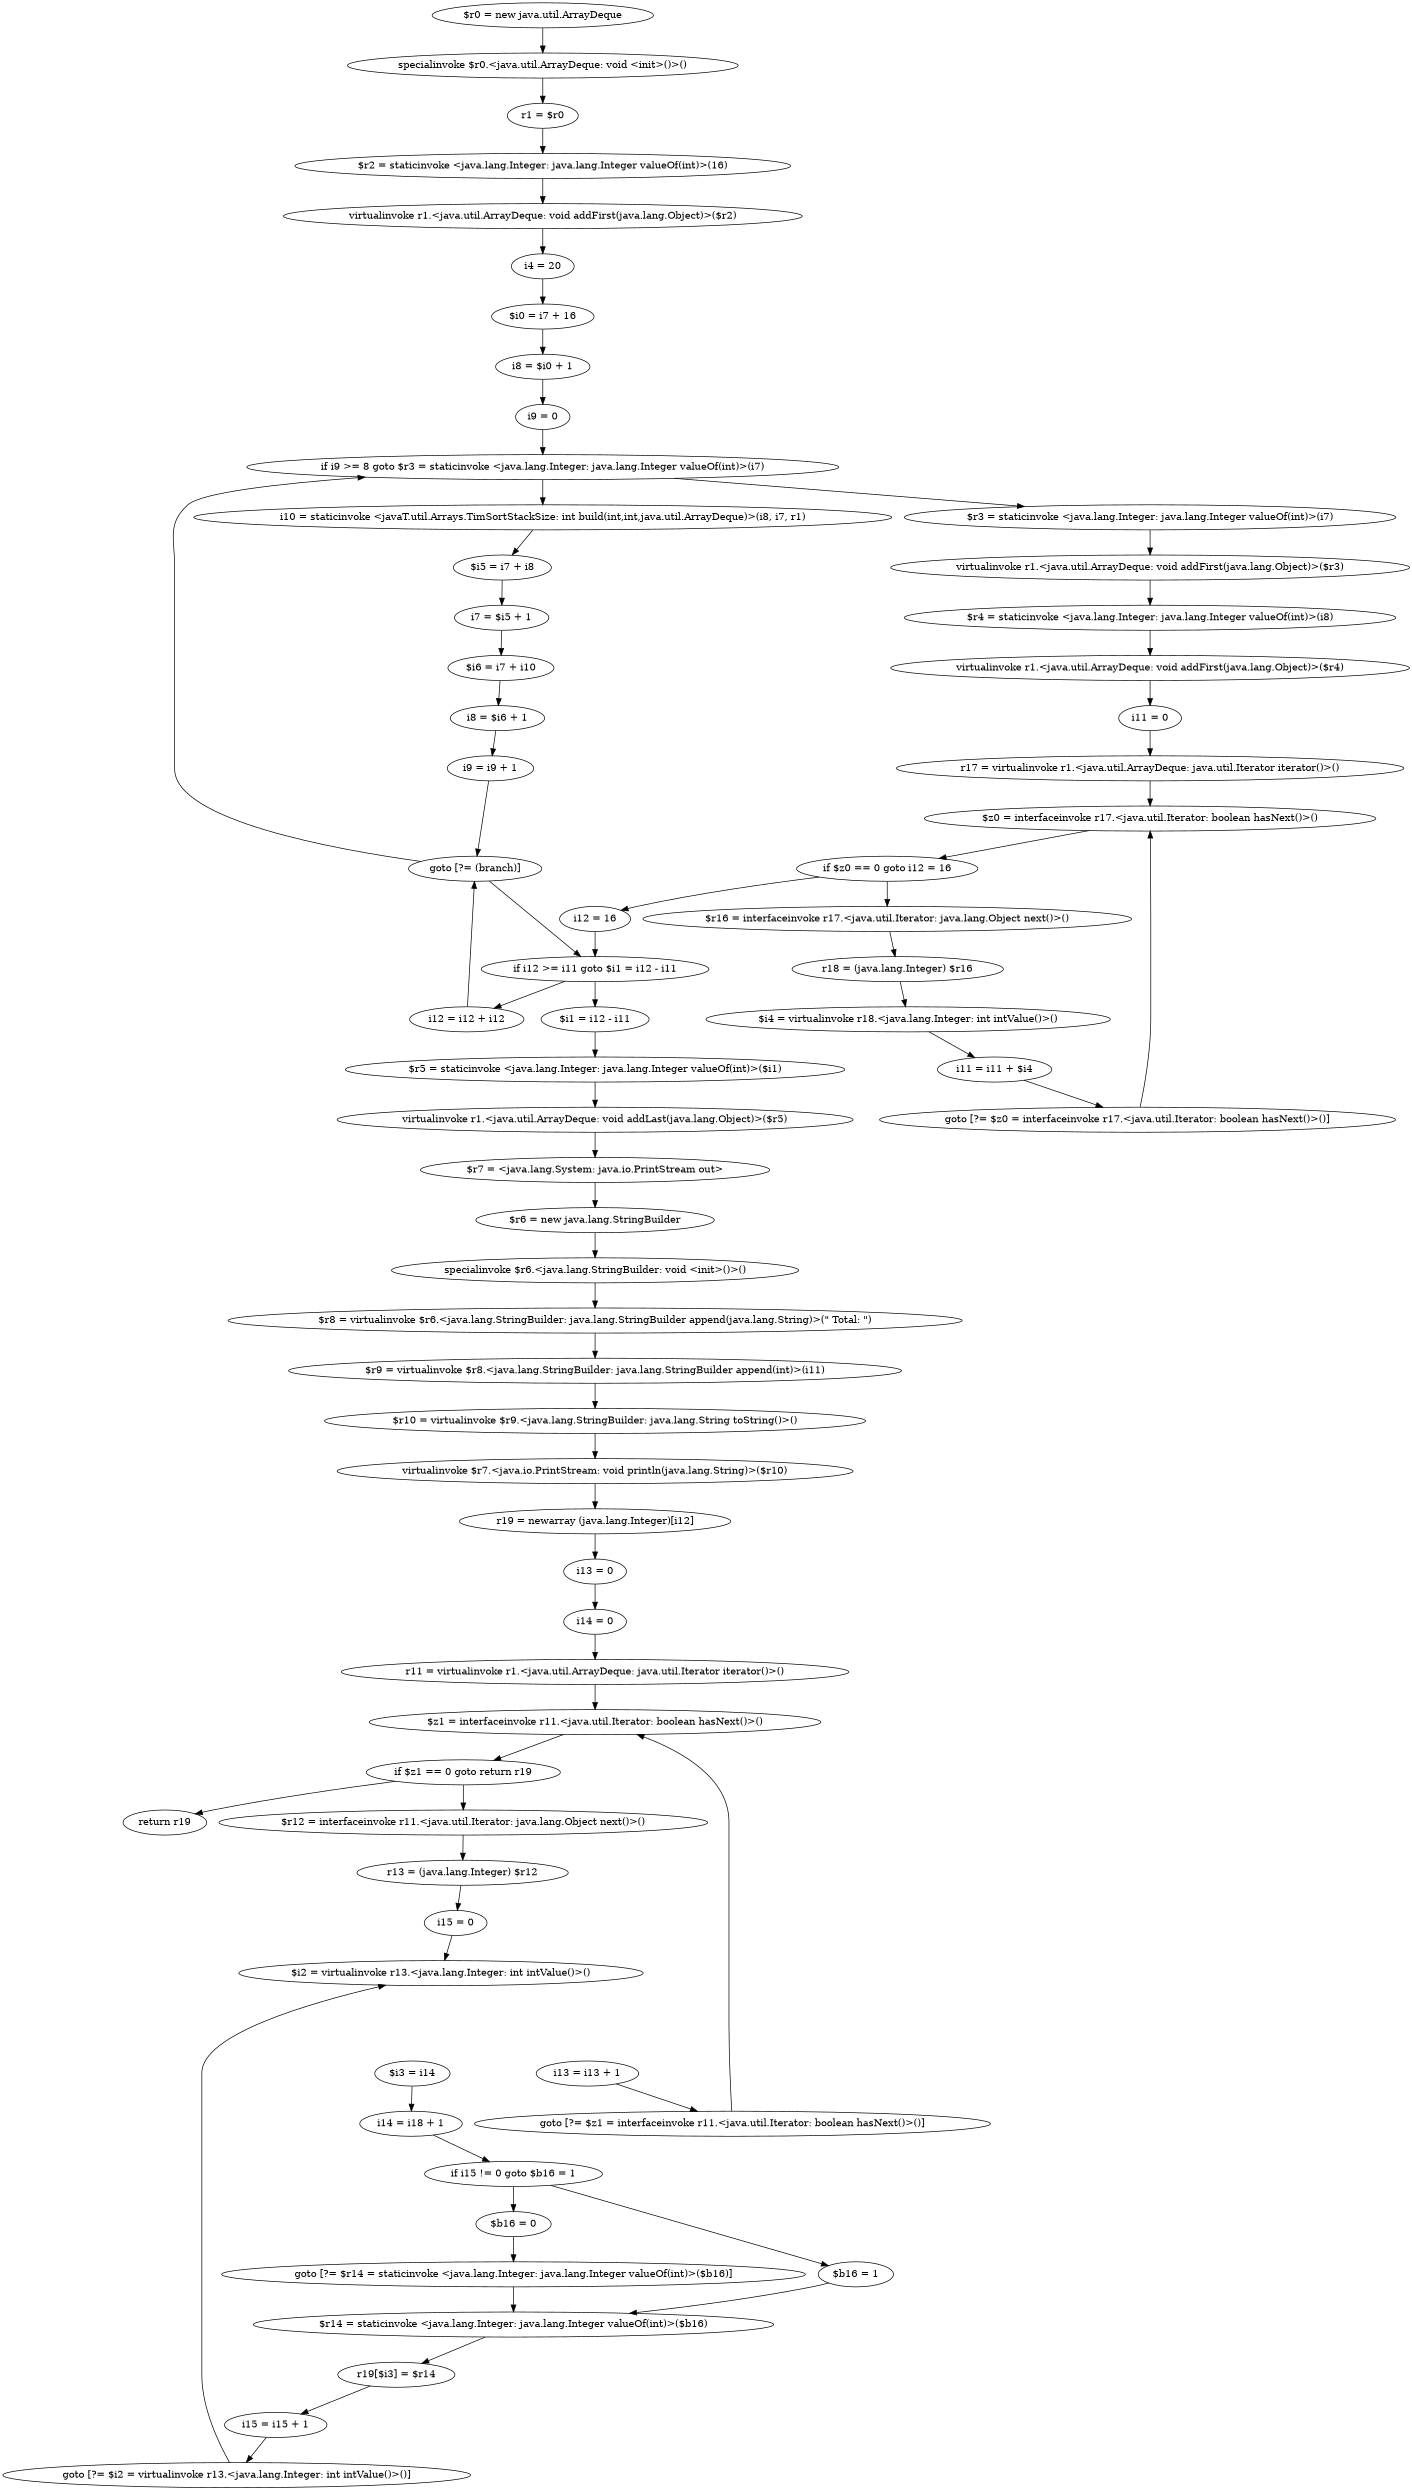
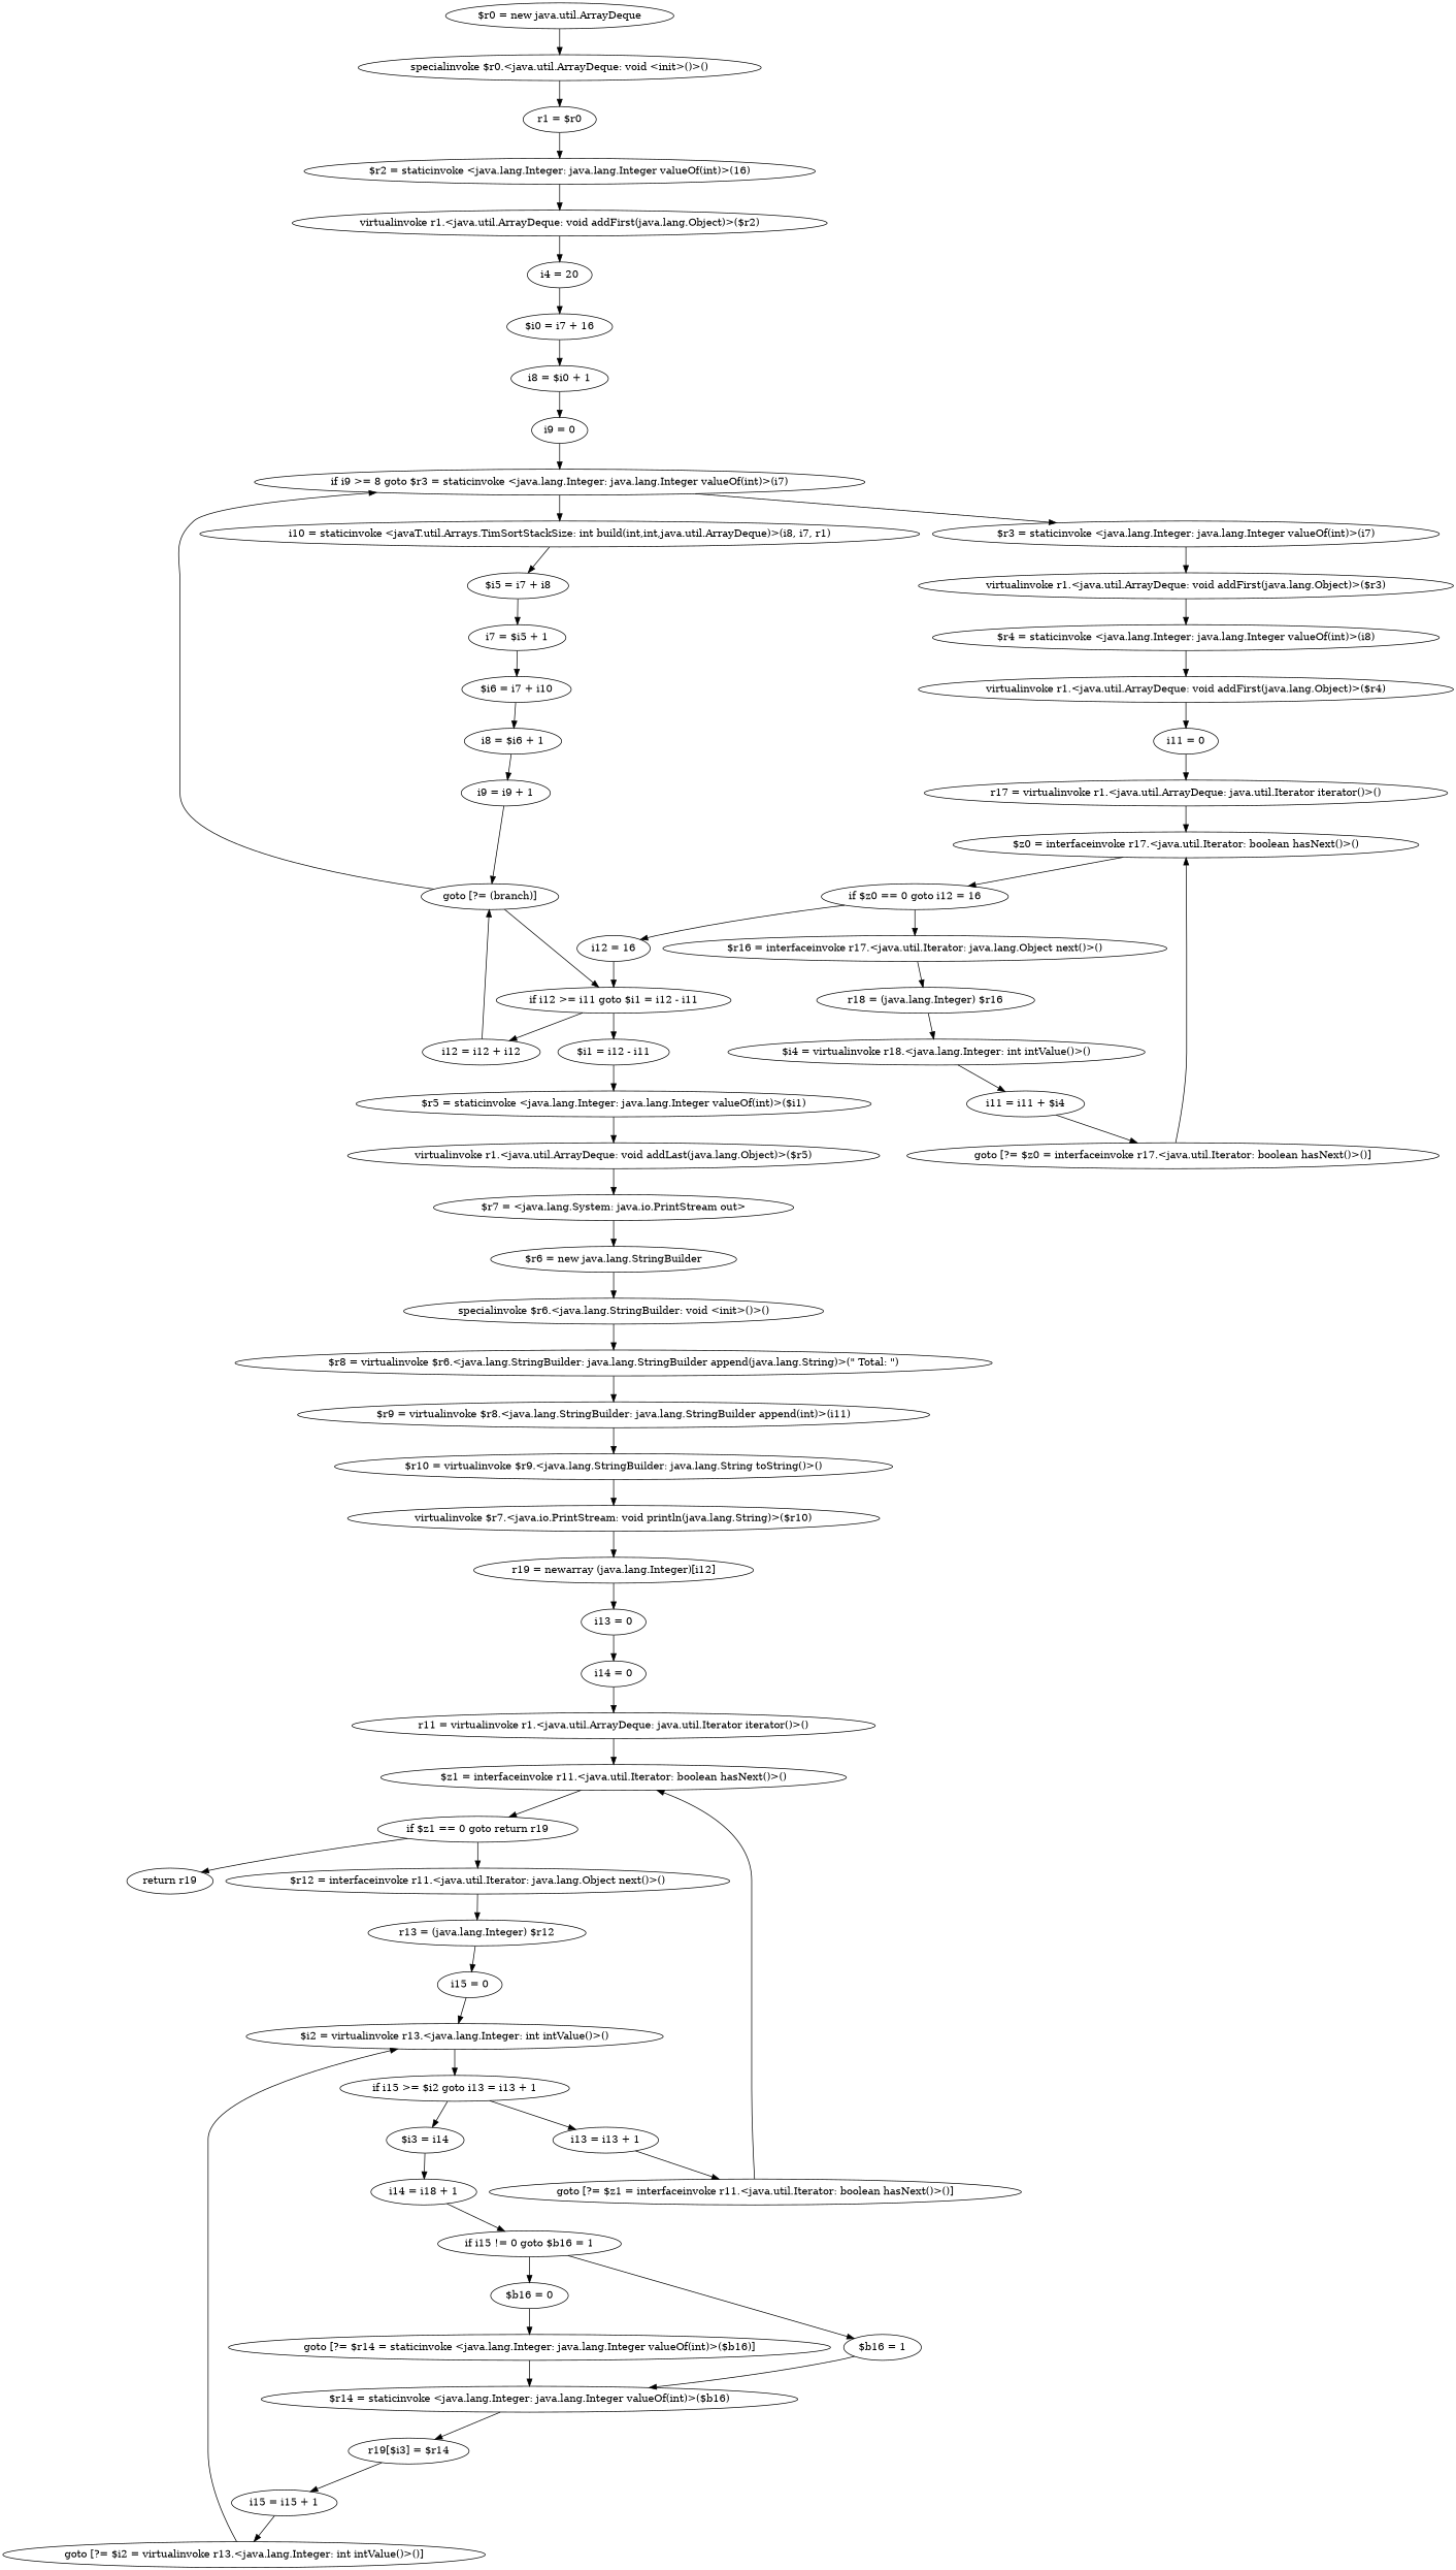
  digraph {
    "$r0 = new java.util.ArrayDeque"
    "specialinvoke $r0.<java.util.ArrayDeque: void <init>()>()"
    "r1 = $r0"
    "$r2 = staticinvoke <java.lang.Integer: java.lang.Integer valueOf(int)>(16)"
    "virtualinvoke r1.<java.util.ArrayDeque: void addFirst(java.lang.Object)>($r2)"
    n6 [label="i4 = 20"]
    "$i0 = i7 + 16"
    "i8 = $i0 + 1"
    "i9 = 0"
    "if i9 >= 8 goto $r3 = staticinvoke <java.lang.Integer: java.lang.Integer valueOf(int)>(i7)"
    "i10 = staticinvoke <javaT.util.Arrays.TimSortStackSize: int build(int,int,java.util.ArrayDeque)>(i8, i7, r1)"
    "$r3 = staticinvoke <java.lang.Integer: java.lang.Integer valueOf(int)>(i7)"
    "$i5 = i7 + i8"
    "virtualinvoke r1.<java.util.ArrayDeque: void addFirst(java.lang.Object)>($r3)"
    "i7 = $i5 + 1"
    "$i6 = i7 + i10"
    "i8 = $i6 + 1"
    "i9 = i9 + 1"
    "goto [?= (branch)]"
    "if i12 >= i11 goto $i1 = i12 - i11"
    "i12 = i12 + i12"
    "$i1 = i12 - i11"
    "$r4 = staticinvoke <java.lang.Integer: java.lang.Integer valueOf(int)>(i8)"
    "virtualinvoke r1.<java.util.ArrayDeque: void addFirst(java.lang.Object)>($r4)"
    "i11 = 0"
    "r17 = virtualinvoke r1.<java.util.ArrayDeque: java.util.Iterator iterator()>()"
    "$z0 = interfaceinvoke r17.<java.util.Iterator: boolean hasNext()>()"
    "if $z0 == 0 goto i12 = 16"
    "$r16 = interfaceinvoke r17.<java.util.Iterator: java.lang.Object next()>()"
    "i12 = 16"
    "r18 = (java.lang.Integer) $r16"
    "$i4 = virtualinvoke r18.<java.lang.Integer: int intValue()>()"
    "i11 = i11 + $i4"
    "goto [?= $z0 = interfaceinvoke r17.<java.util.Iterator: boolean hasNext()>()]"
    "$r5 = staticinvoke <java.lang.Integer: java.lang.Integer valueOf(int)>($i1)"
    "virtualinvoke r1.<java.util.ArrayDeque: void addLast(java.lang.Object)>($r5)"
    "$r7 = <java.lang.System: java.io.PrintStream out>"
    "$r6 = new java.lang.StringBuilder"
    "specialinvoke $r6.<java.lang.StringBuilder: void <init>()>()"
    "$r8 = virtualinvoke $r6.<java.lang.StringBuilder: java.lang.StringBuilder append(java.lang.String)>(\" Total: \")"
    "$r9 = virtualinvoke $r8.<java.lang.StringBuilder: java.lang.StringBuilder append(int)>(i11)"
    "$r10 = virtualinvoke $r9.<java.lang.StringBuilder: java.lang.String toString()>()"
    "virtualinvoke $r7.<java.io.PrintStream: void println(java.lang.String)>($r10)"
    "r19 = newarray (java.lang.Integer)[i12]"
    "i13 = 0"
    "i14 = 0"
    "r11 = virtualinvoke r1.<java.util.ArrayDeque: java.util.Iterator iterator()>()"
    "$z1 = interfaceinvoke r11.<java.util.Iterator: boolean hasNext()>()"
    "if $z1 == 0 goto return r19"
    "$r12 = interfaceinvoke r11.<java.util.Iterator: java.lang.Object next()>()"
    "return r19"
    "r13 = (java.lang.Integer) $r12"
    "i15 = 0"
    "$i2 = virtualinvoke r13.<java.lang.Integer: int intValue()>()"
+   "if i15 >= $i2 goto i13 = i13 + 1"
    "$i3 = i14"
    "i13 = i13 + 1"
    n58 [label="i14 = i18 + 1"]
    "goto [?= $z1 = interfaceinvoke r11.<java.util.Iterator: boolean hasNext()>()]"
    "if i15 != 0 goto $b16 = 1"
    "$b16 = 0"
    "$b16 = 1"
    "goto [?= $r14 = staticinvoke <java.lang.Integer: java.lang.Integer valueOf(int)>($b16)]"
    "$r14 = staticinvoke <java.lang.Integer: java.lang.Integer valueOf(int)>($b16)"
    "r19[$i3] = $r14"
    "i15 = i15 + 1"
    "goto [?= $i2 = virtualinvoke r13.<java.lang.Integer: int intValue()>()]"
    "$r0 = new java.util.ArrayDeque" -> "specialinvoke $r0.<java.util.ArrayDeque: void <init>()>()"
    "specialinvoke $r0.<java.util.ArrayDeque: void <init>()>()" -> "r1 = $r0"
    "r1 = $r0" -> "$r2 = staticinvoke <java.lang.Integer: java.lang.Integer valueOf(int)>(16)"
    "$r2 = staticinvoke <java.lang.Integer: java.lang.Integer valueOf(int)>(16)" -> "virtualinvoke r1.<java.util.ArrayDeque: void addFirst(java.lang.Object)>($r2)"
    "virtualinvoke r1.<java.util.ArrayDeque: void addFirst(java.lang.Object)>($r2)" -> n6
    n6 -> "$i0 = i7 + 16"
    "$i0 = i7 + 16" -> "i8 = $i0 + 1"
    "i8 = $i0 + 1" -> "i9 = 0"
    "i9 = 0" -> "if i9 >= 8 goto $r3 = staticinvoke <java.lang.Integer: java.lang.Integer valueOf(int)>(i7)"
    "if i9 >= 8 goto $r3 = staticinvoke <java.lang.Integer: java.lang.Integer valueOf(int)>(i7)" -> "i10 = staticinvoke <javaT.util.Arrays.TimSortStackSize: int build(int,int,java.util.ArrayDeque)>(i8, i7, r1)"
    "if i9 >= 8 goto $r3 = staticinvoke <java.lang.Integer: java.lang.Integer valueOf(int)>(i7)" -> "$r3 = staticinvoke <java.lang.Integer: java.lang.Integer valueOf(int)>(i7)"
    "i10 = staticinvoke <javaT.util.Arrays.TimSortStackSize: int build(int,int,java.util.ArrayDeque)>(i8, i7, r1)" -> "$i5 = i7 + i8"
    "$r3 = staticinvoke <java.lang.Integer: java.lang.Integer valueOf(int)>(i7)" -> "virtualinvoke r1.<java.util.ArrayDeque: void addFirst(java.lang.Object)>($r3)"
    "$i5 = i7 + i8" -> "i7 = $i5 + 1"
    "virtualinvoke r1.<java.util.ArrayDeque: void addFirst(java.lang.Object)>($r3)" -> "$r4 = staticinvoke <java.lang.Integer: java.lang.Integer valueOf(int)>(i8)"
    "i7 = $i5 + 1" -> "$i6 = i7 + i10"
    "$i6 = i7 + i10" -> "i8 = $i6 + 1"
    "i8 = $i6 + 1" -> "i9 = i9 + 1"
    "i9 = i9 + 1" -> "goto [?= (branch)]"
    "goto [?= (branch)]" -> "if i9 >= 8 goto $r3 = staticinvoke <java.lang.Integer: java.lang.Integer valueOf(int)>(i7)"
    "goto [?= (branch)]" -> "if i12 >= i11 goto $i1 = i12 - i11"
    "if i12 >= i11 goto $i1 = i12 - i11" -> "i12 = i12 + i12"
    "if i12 >= i11 goto $i1 = i12 - i11" -> "$i1 = i12 - i11"
    "i12 = i12 + i12" -> "goto [?= (branch)]"
    "$i1 = i12 - i11" -> "$r5 = staticinvoke <java.lang.Integer: java.lang.Integer valueOf(int)>($i1)"
    "$r4 = staticinvoke <java.lang.Integer: java.lang.Integer valueOf(int)>(i8)" -> "virtualinvoke r1.<java.util.ArrayDeque: void addFirst(java.lang.Object)>($r4)"
    "virtualinvoke r1.<java.util.ArrayDeque: void addFirst(java.lang.Object)>($r4)" -> "i11 = 0"
    "i11 = 0" -> "r17 = virtualinvoke r1.<java.util.ArrayDeque: java.util.Iterator iterator()>()"
    "r17 = virtualinvoke r1.<java.util.ArrayDeque: java.util.Iterator iterator()>()" -> "$z0 = interfaceinvoke r17.<java.util.Iterator: boolean hasNext()>()"
    "$z0 = interfaceinvoke r17.<java.util.Iterator: boolean hasNext()>()" -> "if $z0 == 0 goto i12 = 16"
    "if $z0 == 0 goto i12 = 16" -> "$r16 = interfaceinvoke r17.<java.util.Iterator: java.lang.Object next()>()"
    "if $z0 == 0 goto i12 = 16" -> "i12 = 16"
    "$r16 = interfaceinvoke r17.<java.util.Iterator: java.lang.Object next()>()" -> "r18 = (java.lang.Integer) $r16"
    "i12 = 16" -> "if i12 >= i11 goto $i1 = i12 - i11"
    "r18 = (java.lang.Integer) $r16" -> "$i4 = virtualinvoke r18.<java.lang.Integer: int intValue()>()"
    "$i4 = virtualinvoke r18.<java.lang.Integer: int intValue()>()" -> "i11 = i11 + $i4"
    "i11 = i11 + $i4" -> "goto [?= $z0 = interfaceinvoke r17.<java.util.Iterator: boolean hasNext()>()]"
    "goto [?= $z0 = interfaceinvoke r17.<java.util.Iterator: boolean hasNext()>()]" -> "$z0 = interfaceinvoke r17.<java.util.Iterator: boolean hasNext()>()"
    "$r5 = staticinvoke <java.lang.Integer: java.lang.Integer valueOf(int)>($i1)" -> "virtualinvoke r1.<java.util.ArrayDeque: void addLast(java.lang.Object)>($r5)"
    "virtualinvoke r1.<java.util.ArrayDeque: void addLast(java.lang.Object)>($r5)" -> "$r7 = <java.lang.System: java.io.PrintStream out>"
    "$r7 = <java.lang.System: java.io.PrintStream out>" -> "$r6 = new java.lang.StringBuilder"
    "$r6 = new java.lang.StringBuilder" -> "specialinvoke $r6.<java.lang.StringBuilder: void <init>()>()"
    "specialinvoke $r6.<java.lang.StringBuilder: void <init>()>()" -> "$r8 = virtualinvoke $r6.<java.lang.StringBuilder: java.lang.StringBuilder append(java.lang.String)>(\" Total: \")"
    "$r8 = virtualinvoke $r6.<java.lang.StringBuilder: java.lang.StringBuilder append(java.lang.String)>(\" Total: \")" -> "$r9 = virtualinvoke $r8.<java.lang.StringBuilder: java.lang.StringBuilder append(int)>(i11)"
    "$r9 = virtualinvoke $r8.<java.lang.StringBuilder: java.lang.StringBuilder append(int)>(i11)" -> "$r10 = virtualinvoke $r9.<java.lang.StringBuilder: java.lang.String toString()>()"
    "$r10 = virtualinvoke $r9.<java.lang.StringBuilder: java.lang.String toString()>()" -> "virtualinvoke $r7.<java.io.PrintStream: void println(java.lang.String)>($r10)"
    "virtualinvoke $r7.<java.io.PrintStream: void println(java.lang.String)>($r10)" -> "r19 = newarray (java.lang.Integer)[i12]"
    "r19 = newarray (java.lang.Integer)[i12]" -> "i13 = 0"
    "i13 = 0" -> "i14 = 0"
    "i14 = 0" -> "r11 = virtualinvoke r1.<java.util.ArrayDeque: java.util.Iterator iterator()>()"
    "r11 = virtualinvoke r1.<java.util.ArrayDeque: java.util.Iterator iterator()>()" -> "$z1 = interfaceinvoke r11.<java.util.Iterator: boolean hasNext()>()"
    "$z1 = interfaceinvoke r11.<java.util.Iterator: boolean hasNext()>()" -> "if $z1 == 0 goto return r19"
    "if $z1 == 0 goto return r19" -> "$r12 = interfaceinvoke r11.<java.util.Iterator: java.lang.Object next()>()"
    "if $z1 == 0 goto return r19" -> "return r19"
    "$r12 = interfaceinvoke r11.<java.util.Iterator: java.lang.Object next()>()" -> "r13 = (java.lang.Integer) $r12"
    "r13 = (java.lang.Integer) $r12" -> "i15 = 0"
    "i15 = 0" -> "$i2 = virtualinvoke r13.<java.lang.Integer: int intValue()>()"
+   "$i2 = virtualinvoke r13.<java.lang.Integer: int intValue()>()" -> "if i15 >= $i2 goto i13 = i13 + 1"
+   "if i15 >= $i2 goto i13 = i13 + 1" -> "$i3 = i14"
+   "if i15 >= $i2 goto i13 = i13 + 1" -> "i13 = i13 + 1"
    "$i3 = i14" -> n58
    "i13 = i13 + 1" -> "goto [?= $z1 = interfaceinvoke r11.<java.util.Iterator: boolean hasNext()>()]"
    n58 -> "if i15 != 0 goto $b16 = 1"
    "goto [?= $z1 = interfaceinvoke r11.<java.util.Iterator: boolean hasNext()>()]" -> "$z1 = interfaceinvoke r11.<java.util.Iterator: boolean hasNext()>()"
    "if i15 != 0 goto $b16 = 1" -> "$b16 = 0"
    "if i15 != 0 goto $b16 = 1" -> "$b16 = 1"
    "$b16 = 0" -> "goto [?= $r14 = staticinvoke <java.lang.Integer: java.lang.Integer valueOf(int)>($b16)]"
    "$b16 = 1" -> "$r14 = staticinvoke <java.lang.Integer: java.lang.Integer valueOf(int)>($b16)"
    "goto [?= $r14 = staticinvoke <java.lang.Integer: java.lang.Integer valueOf(int)>($b16)]" -> "$r14 = staticinvoke <java.lang.Integer: java.lang.Integer valueOf(int)>($b16)"
    "$r14 = staticinvoke <java.lang.Integer: java.lang.Integer valueOf(int)>($b16)" -> "r19[$i3] = $r14"
    "r19[$i3] = $r14" -> "i15 = i15 + 1"
    "i15 = i15 + 1" -> "goto [?= $i2 = virtualinvoke r13.<java.lang.Integer: int intValue()>()]"
    "goto [?= $i2 = virtualinvoke r13.<java.lang.Integer: int intValue()>()]" -> "$i2 = virtualinvoke r13.<java.lang.Integer: int intValue()>()"
  }
